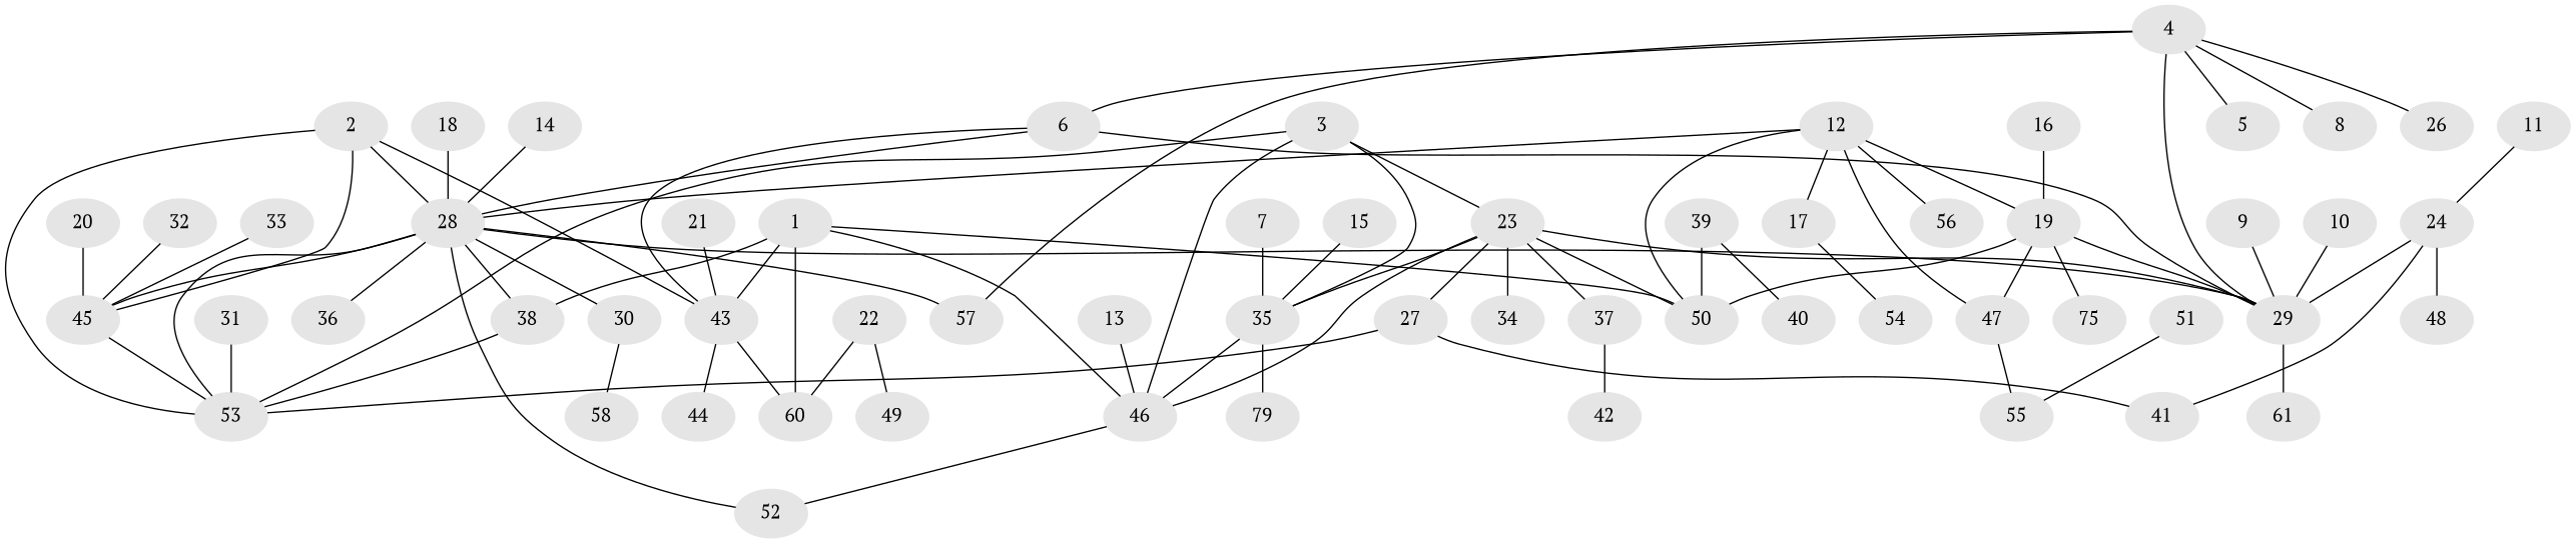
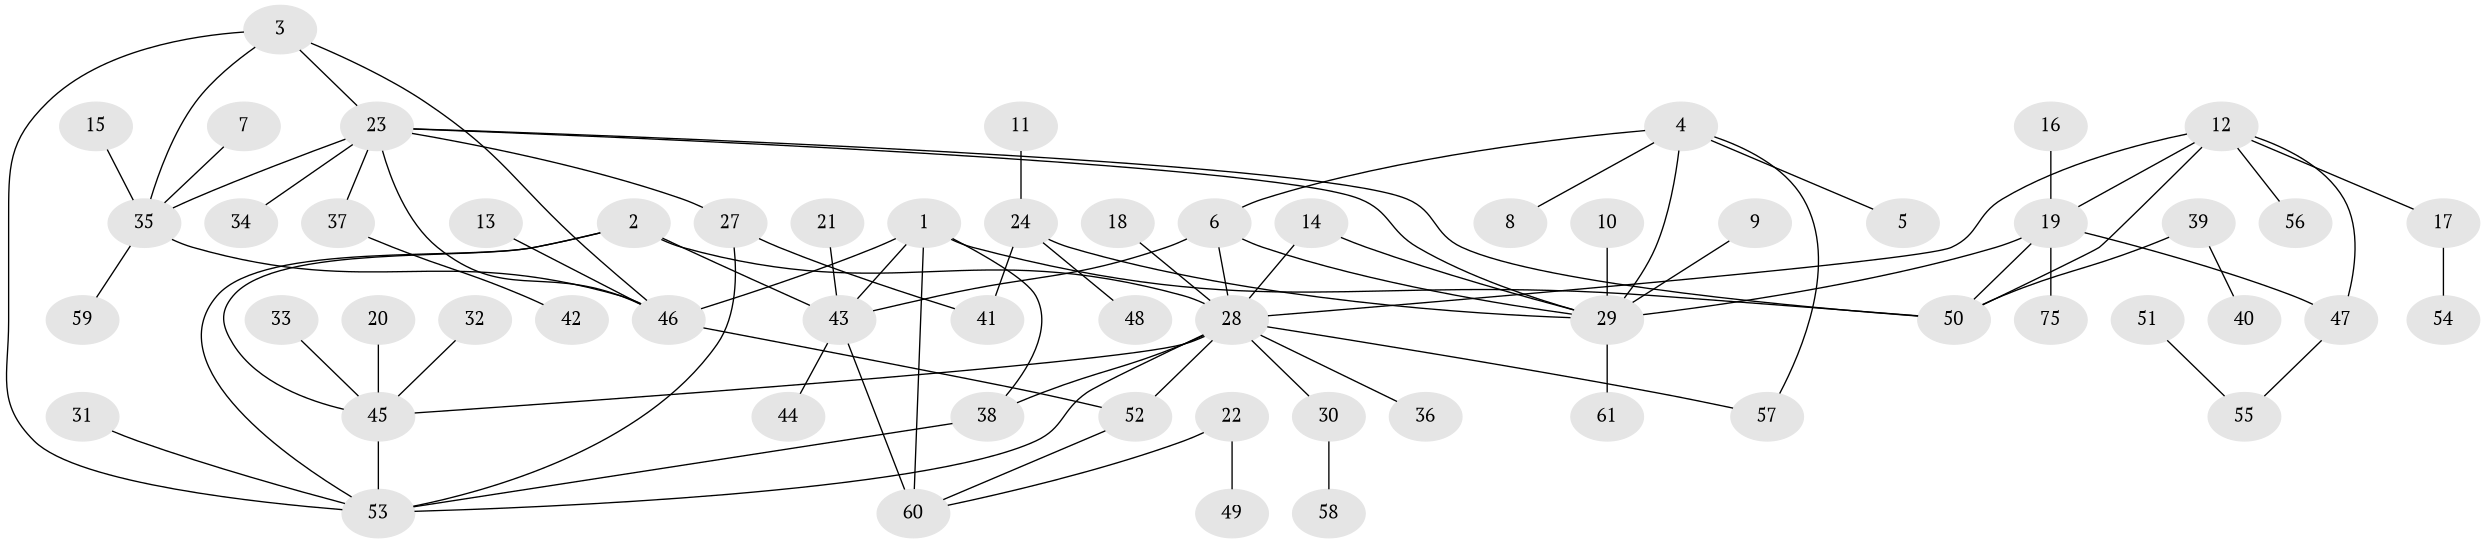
  graph {
    fontname="PT Serif"
    node [color=gray90 fontname="PT Serif" style=filled]
    edge [fontname="PT Serif" weight=1.0]
    1
    38
    43
    46
    50
    60
    53
    44
    52
    2
    28
    45
    29
    57
    30
    36
    3
    23
    35
    27
    34
    37
-   59 [label=79]
+   59
    4
    5
    6
    8
-   26
    61
    7
    9
    10
    11
    24
    41
    48
    12
    17
    19
    47
    56
    54
    n43 [label=75]
    55
    13
    14
    15
    16
    18
    20
    21
    22
    49
    42
    58
    31
    32
    33
    39
    40
    51
    1 -- 38
    1 -- 43 [weight=2.0]
    1 -- 46
    1 -- 50
    1 -- 60 [weight=2.0]
    38 -- 53
    43 -- 60
    43 -- 44
    46 -- 52
+   52 -- 60
    2 -- 43
    2 -- 53
    2 -- 28
    2 -- 45
    28 -- 38
    28 -- 53
    28 -- 52
    28 -- 45
-   28 -- 29
+   14 -- 29
    28 -- 57
    28 -- 30
    28 -- 36
    45 -- 53
    29 -- 61
    30 -- 58
    3 -- 46
    3 -- 53
    3 -- 23
    3 -- 35
    23 -- 46
    23 -- 50
    23 -- 29
    23 -- 35
    23 -- 27
    23 -- 34
    23 -- 37
    35 -- 46
    35 -- 59
    27 -- 53
    27 -- 41
    37 -- 42
    4 -- 29 [weight=2.0]
    4 -- 57
    4 -- 5
    4 -- 6 [weight=2.0]
    4 -- 8
-   4 -- 26
    6 -- 43
    6 -- 28
    6 -- 29
    7 -- 35
    9 -- 29
    10 -- 29
    11 -- 24
    24 -- 29
    24 -- 41
    24 -- 48
    12 -- 50
    12 -- 28
    12 -- 17
    12 -- 19
    12 -- 47
    12 -- 56
    17 -- 54
    19 -- 50
    19 -- 29
    19 -- 47
    19 -- n43
    47 -- 55
    13 -- 46
    14 -- 28
    15 -- 35
    16 -- 19
    18 -- 28
    20 -- 45
    21 -- 43
    22 -- 60
    22 -- 49
    31 -- 53
    32 -- 45
    33 -- 45
    39 -- 50
    39 -- 40
    51 -- 55
  }
